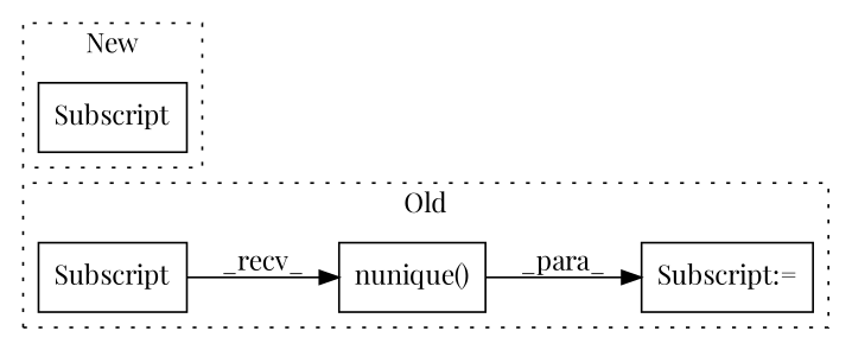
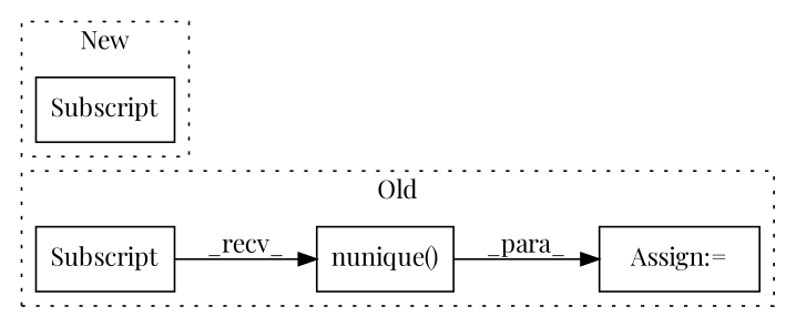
  digraph {
    rankdir=LR
    fontname="Playfair Display"
    node [a=63 shape=box fontname="Playfair Display"]
    edge [fontname="Playfair Display"]
    n1 [a=75 l=29 label="nunique()" s=772]
-   n2 [a=68 l=3 label="Subscript:=" s=769]
+   n2 [a=68 l=3 label="Assign:=" s=769]
    n3 [l="19,0" label=Subscript s="772,0"]
    n4 [l="14,0" label=Subscript s="146,0"]
    subgraph cluster_1 {
      label=Old
      style=dotted
      n1
      n2
      n3
    }
    subgraph cluster_2 {
      label=New
      style=dotted
      n4
    }
    n1 -> n2 [label=_para_]
    n3 -> n1 [label=_recv_]
  }
